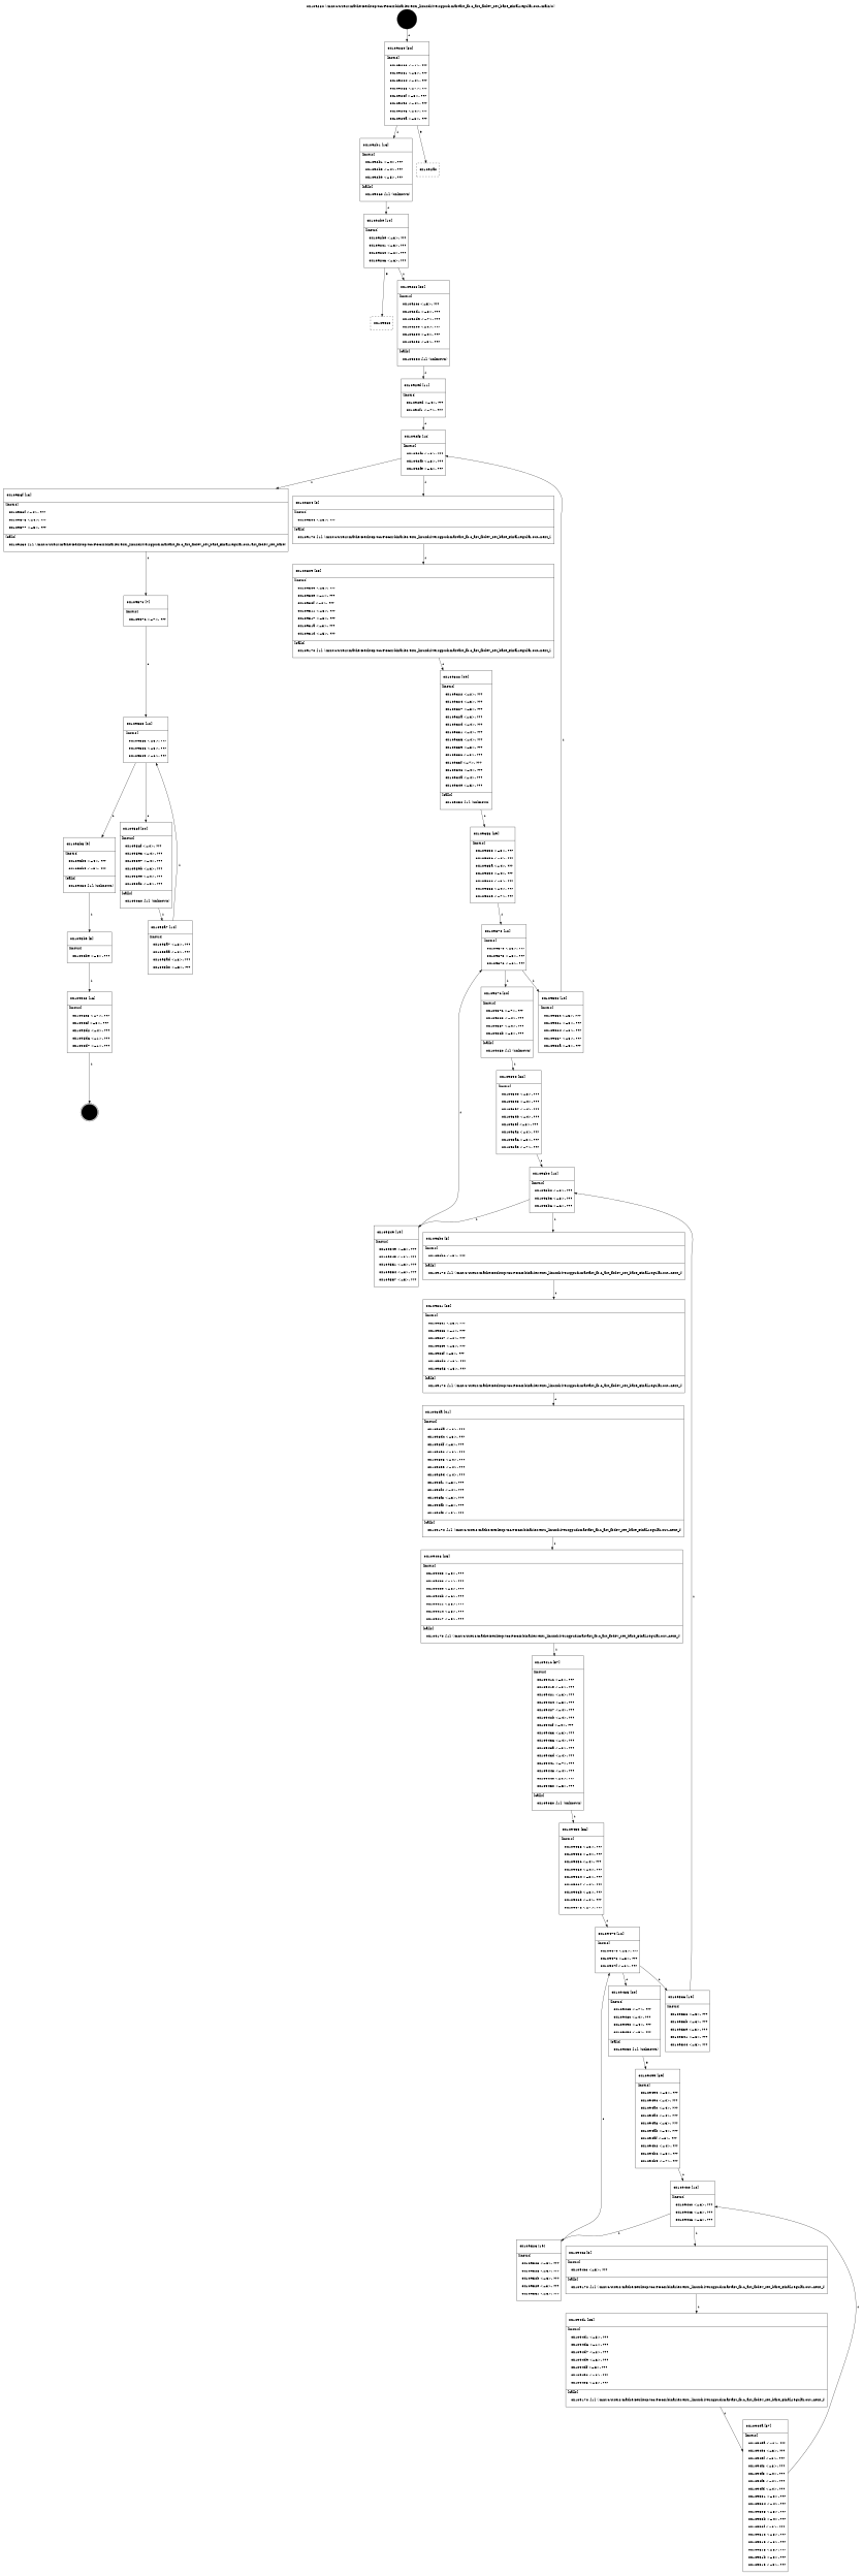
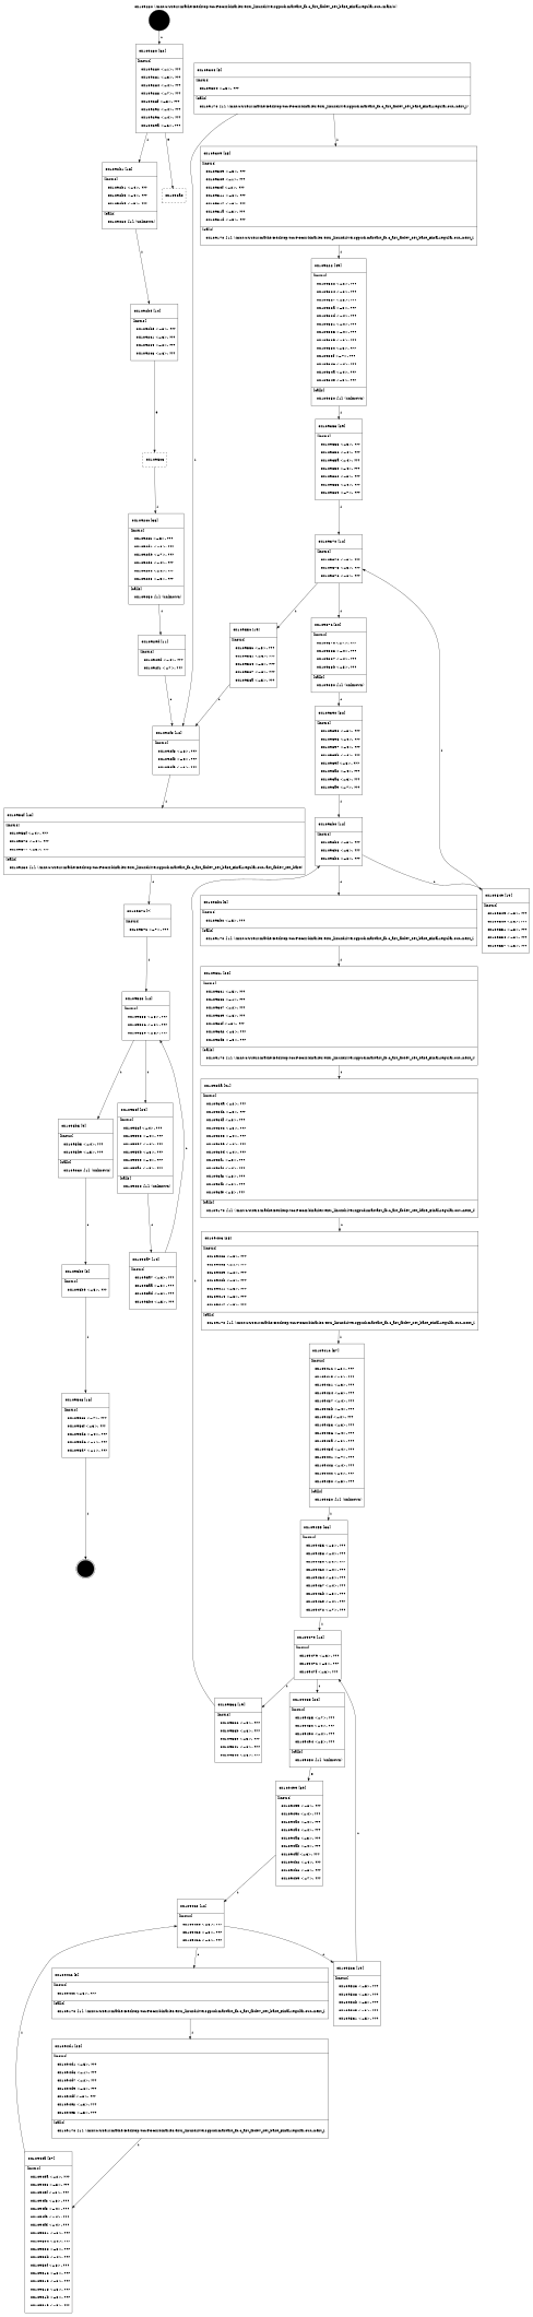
  digraph {
    label="0x109280 (/mnt/c/Users/mathe/Desktop/tcc/POCII/binaries/extr_linuxdriversgpudrmastast_fb.c_ast_fbdev_set_base_Final-regular.out::main(0))"
    labelloc=t
    node [shape=record]
    Entry [fillcolor=black height=0.3 shape=circle style=filled width=0.3]
    n2 [label="{\n     0x109280 [32]\l\n     | [instrs]\l\n     &nbsp;&nbsp;0x109280 \<+1\>: ???\l\n     &nbsp;&nbsp;0x109281 \<+3\>: ???\l\n     &nbsp;&nbsp;0x109284 \<+4\>: ???\l\n     &nbsp;&nbsp;0x109288 \<+7\>: ???\l\n     &nbsp;&nbsp;0x10928f \<+3\>: ???\l\n     &nbsp;&nbsp;0x109292 \<+4\>: ???\l\n     &nbsp;&nbsp;0x109296 \<+4\>: ???\l\n     &nbsp;&nbsp;0x10929a \<+6\>: ???\l\n  }"]
    n3 [label="{\n     0x1092b1 [13]\l\n     | [instrs]\l\n     &nbsp;&nbsp;0x1092b1 \<+4\>: ???\l\n     &nbsp;&nbsp;0x1092b5 \<+4\>: ???\l\n     &nbsp;&nbsp;0x1092b9 \<+5\>: ???\l\n     | [calls]\l\n     &nbsp;&nbsp;0x109060 \{1\} (unknown)\l\n  }"]
    n4 [label="{\n     0x1092a0\l\n  }" style=dashed]
    n5 [label="{\n     0x1092be [14]\l\n     | [instrs]\l\n     &nbsp;&nbsp;0x1092be \<+3\>: ???\l\n     &nbsp;&nbsp;0x1092c1 \<+3\>: ???\l\n     &nbsp;&nbsp;0x1092c4 \<+2\>: ???\l\n     &nbsp;&nbsp;0x1092c6 \<+6\>: ???\l\n  }"]
    n6 [label="{\n     0x1095c3\l\n  }" style=dashed]
    n7 [label="{\n     0x1092cc [33]\l\n     | [instrs]\l\n     &nbsp;&nbsp;0x1092cc \<+5\>: ???\l\n     &nbsp;&nbsp;0x1092d1 \<+8\>: ???\l\n     &nbsp;&nbsp;0x1092d9 \<+7\>: ???\l\n     &nbsp;&nbsp;0x1092e0 \<+4\>: ???\l\n     &nbsp;&nbsp;0x1092e4 \<+4\>: ???\l\n     &nbsp;&nbsp;0x1092e8 \<+5\>: ???\l\n     | [calls]\l\n     &nbsp;&nbsp;0x109050 \{1\} (unknown)\l\n  }"]
    n8 [label="{\n     0x1092ed [11]\l\n     | [instrs]\l\n     &nbsp;&nbsp;0x1092ed \<+4\>: ???\l\n     &nbsp;&nbsp;0x1092f1 \<+7\>: ???\l\n  }"]
    n9 [label="{\n     0x1092f8 [12]\l\n     | [instrs]\l\n     &nbsp;&nbsp;0x1092f8 \<+3\>: ???\l\n     &nbsp;&nbsp;0x1092fb \<+3\>: ???\l\n     &nbsp;&nbsp;0x1092fe \<+6\>: ???\l\n  }"]
    Exit [fillcolor=black height=0.3 peripheries=2 shape=circle style=filled width=0.3]
    n11 [label="{\n     0x10956f [13]\l\n     | [instrs]\l\n     &nbsp;&nbsp;0x10956f \<+4\>: ???\l\n     &nbsp;&nbsp;0x109573 \<+4\>: ???\l\n     &nbsp;&nbsp;0x109577 \<+5\>: ???\l\n     | [calls]\l\n     &nbsp;&nbsp;0x109230 \{1\} (/mnt/c/Users/mathe/Desktop/tcc/POCII/binaries/extr_linuxdriversgpudrmastast_fb.c_ast_fbdev_set_base_Final-regular.out::ast_fbdev_set_base)\l\n  }"]
    n12 [label="{\n     0x109304 [5]\l\n     | [instrs]\l\n     &nbsp;&nbsp;0x109304 \<+5\>: ???\l\n     | [calls]\l\n     &nbsp;&nbsp;0x109170 \{1\} (/mnt/c/Users/mathe/Desktop/tcc/POCII/binaries/extr_linuxdriversgpudrmastast_fb.c_ast_fbdev_set_base_Final-regular.out::next_i)\l\n  }"]
    n13 [label="{\n     0x10957c [7]\l\n     | [instrs]\l\n     &nbsp;&nbsp;0x10957c \<+7\>: ???\l\n  }"]
    n14 [label="{\n     0x109309 [25]\l\n     | [instrs]\l\n     &nbsp;&nbsp;0x109309 \<+5\>: ???\l\n     &nbsp;&nbsp;0x10930e \<+1\>: ???\l\n     &nbsp;&nbsp;0x10930f \<+2\>: ???\l\n     &nbsp;&nbsp;0x109311 \<+6\>: ???\l\n     &nbsp;&nbsp;0x109317 \<+3\>: ???\l\n     &nbsp;&nbsp;0x10931a \<+3\>: ???\l\n     &nbsp;&nbsp;0x10931d \<+5\>: ???\l\n     | [calls]\l\n     &nbsp;&nbsp;0x109170 \{1\} (/mnt/c/Users/mathe/Desktop/tcc/POCII/binaries/extr_linuxdriversgpudrmastast_fb.c_ast_fbdev_set_base_Final-regular.out::next_i)\l\n  }"]
    n15 [label="{\n     0x109583 [12]\l\n     | [instrs]\l\n     &nbsp;&nbsp;0x109583 \<+3\>: ???\l\n     &nbsp;&nbsp;0x109586 \<+3\>: ???\l\n     &nbsp;&nbsp;0x109589 \<+6\>: ???\l\n  }"]
    n16 [label="{\n     0x109322 [49]\l\n     | [instrs]\l\n     &nbsp;&nbsp;0x109322 \<+2\>: ???\l\n     &nbsp;&nbsp;0x109324 \<+3\>: ???\l\n     &nbsp;&nbsp;0x109327 \<+3\>: ???\l\n     &nbsp;&nbsp;0x10932a \<+3\>: ???\l\n     &nbsp;&nbsp;0x10932d \<+4\>: ???\l\n     &nbsp;&nbsp;0x109331 \<+4\>: ???\l\n     &nbsp;&nbsp;0x109335 \<+4\>: ???\l\n     &nbsp;&nbsp;0x109339 \<+3\>: ???\l\n     &nbsp;&nbsp;0x10933c \<+3\>: ???\l\n     &nbsp;&nbsp;0x10933f \<+7\>: ???\l\n     &nbsp;&nbsp;0x109346 \<+4\>: ???\l\n     &nbsp;&nbsp;0x10934a \<+4\>: ???\l\n     &nbsp;&nbsp;0x10934e \<+5\>: ???\l\n     | [calls]\l\n     &nbsp;&nbsp;0x109050 \{1\} (unknown)\l\n  }"]
    n17 [label="{\n     0x109353 [29]\l\n     | [instrs]\l\n     &nbsp;&nbsp;0x109353 \<+3\>: ???\l\n     &nbsp;&nbsp;0x109356 \<+4\>: ???\l\n     &nbsp;&nbsp;0x10935a \<+4\>: ???\l\n     &nbsp;&nbsp;0x10935e \<+4\>: ???\l\n     &nbsp;&nbsp;0x109362 \<+3\>: ???\l\n     &nbsp;&nbsp;0x109365 \<+4\>: ???\l\n     &nbsp;&nbsp;0x109369 \<+7\>: ???\l\n  }"]
    n18 [label="{\n     0x109370 [12]\l\n     | [instrs]\l\n     &nbsp;&nbsp;0x109370 \<+3\>: ???\l\n     &nbsp;&nbsp;0x109373 \<+3\>: ???\l\n     &nbsp;&nbsp;0x109376 \<+6\>: ???\l\n  }"]
    n19 [label="{\n     0x10955c [19]\l\n     | [instrs]\l\n     &nbsp;&nbsp;0x10955c \<+5\>: ???\l\n     &nbsp;&nbsp;0x109561 \<+3\>: ???\l\n     &nbsp;&nbsp;0x109564 \<+3\>: ???\l\n     &nbsp;&nbsp;0x109567 \<+3\>: ???\l\n     &nbsp;&nbsp;0x10956a \<+5\>: ???\l\n  }"]
    n20 [label="{\n     0x10937c [20]\l\n     | [instrs]\l\n     &nbsp;&nbsp;0x10937c \<+7\>: ???\l\n     &nbsp;&nbsp;0x109383 \<+4\>: ???\l\n     &nbsp;&nbsp;0x109387 \<+4\>: ???\l\n     &nbsp;&nbsp;0x10938b \<+5\>: ???\l\n     | [calls]\l\n     &nbsp;&nbsp;0x109050 \{1\} (unknown)\l\n  }"]
    n21 [label="{\n     0x109390 [32]\l\n     | [instrs]\l\n     &nbsp;&nbsp;0x109390 \<+3\>: ???\l\n     &nbsp;&nbsp;0x109393 \<+4\>: ???\l\n     &nbsp;&nbsp;0x109397 \<+4\>: ???\l\n     &nbsp;&nbsp;0x10939b \<+4\>: ???\l\n     &nbsp;&nbsp;0x10939f \<+3\>: ???\l\n     &nbsp;&nbsp;0x1093a2 \<+4\>: ???\l\n     &nbsp;&nbsp;0x1093a6 \<+3\>: ???\l\n     &nbsp;&nbsp;0x1093a9 \<+7\>: ???\l\n  }"]
    n22 [label="{\n     0x1093b0 [12]\l\n     | [instrs]\l\n     &nbsp;&nbsp;0x1093b0 \<+3\>: ???\l\n     &nbsp;&nbsp;0x1093b3 \<+3\>: ???\l\n     &nbsp;&nbsp;0x1093b6 \<+6\>: ???\l\n  }"]
    n23 [label="{\n     0x109549 [19]\l\n     | [instrs]\l\n     &nbsp;&nbsp;0x109549 \<+5\>: ???\l\n     &nbsp;&nbsp;0x10954e \<+3\>: ???\l\n     &nbsp;&nbsp;0x109551 \<+3\>: ???\l\n     &nbsp;&nbsp;0x109554 \<+3\>: ???\l\n     &nbsp;&nbsp;0x109557 \<+5\>: ???\l\n  }"]
    n24 [label="{\n     0x1093bc [5]\l\n     | [instrs]\l\n     &nbsp;&nbsp;0x1093bc \<+5\>: ???\l\n     | [calls]\l\n     &nbsp;&nbsp;0x109170 \{1\} (/mnt/c/Users/mathe/Desktop/tcc/POCII/binaries/extr_linuxdriversgpudrmastast_fb.c_ast_fbdev_set_base_Final-regular.out::next_i)\l\n  }"]
    n25 [label="{\n     0x1093c1 [25]\l\n     | [instrs]\l\n     &nbsp;&nbsp;0x1093c1 \<+5\>: ???\l\n     &nbsp;&nbsp;0x1093c6 \<+1\>: ???\l\n     &nbsp;&nbsp;0x1093c7 \<+2\>: ???\l\n     &nbsp;&nbsp;0x1093c9 \<+6\>: ???\l\n     &nbsp;&nbsp;0x1093cf \<+3\>: ???\l\n     &nbsp;&nbsp;0x1093d2 \<+3\>: ???\l\n     &nbsp;&nbsp;0x1093d5 \<+5\>: ???\l\n     | [calls]\l\n     &nbsp;&nbsp;0x109170 \{1\} (/mnt/c/Users/mathe/Desktop/tcc/POCII/binaries/extr_linuxdriversgpudrmastast_fb.c_ast_fbdev_set_base_Final-regular.out::next_i)\l\n  }"]
    n26 [label="{\n     0x1093da [41]\l\n     | [instrs]\l\n     &nbsp;&nbsp;0x1093da \<+2\>: ???\l\n     &nbsp;&nbsp;0x1093dc \<+3\>: ???\l\n     &nbsp;&nbsp;0x1093df \<+3\>: ???\l\n     &nbsp;&nbsp;0x1093e2 \<+3\>: ???\l\n     &nbsp;&nbsp;0x1093e5 \<+4\>: ???\l\n     &nbsp;&nbsp;0x1093e9 \<+4\>: ???\l\n     &nbsp;&nbsp;0x1093ed \<+4\>: ???\l\n     &nbsp;&nbsp;0x1093f1 \<+3\>: ???\l\n     &nbsp;&nbsp;0x1093f4 \<+4\>: ???\l\n     &nbsp;&nbsp;0x1093f8 \<+3\>: ???\l\n     &nbsp;&nbsp;0x1093fb \<+3\>: ???\l\n     &nbsp;&nbsp;0x1093fe \<+5\>: ???\l\n     | [calls]\l\n     &nbsp;&nbsp;0x109170 \{1\} (/mnt/c/Users/mathe/Desktop/tcc/POCII/binaries/extr_linuxdriversgpudrmastast_fb.c_ast_fbdev_set_base_Final-regular.out::next_i)\l\n  }"]
    n27 [label="{\n     0x109403 [25]\l\n     | [instrs]\l\n     &nbsp;&nbsp;0x109403 \<+5\>: ???\l\n     &nbsp;&nbsp;0x109408 \<+1\>: ???\l\n     &nbsp;&nbsp;0x109409 \<+2\>: ???\l\n     &nbsp;&nbsp;0x10940b \<+6\>: ???\l\n     &nbsp;&nbsp;0x109411 \<+3\>: ???\l\n     &nbsp;&nbsp;0x109414 \<+3\>: ???\l\n     &nbsp;&nbsp;0x109417 \<+5\>: ???\l\n     | [calls]\l\n     &nbsp;&nbsp;0x109170 \{1\} (/mnt/c/Users/mathe/Desktop/tcc/POCII/binaries/extr_linuxdriversgpudrmastast_fb.c_ast_fbdev_set_base_Final-regular.out::next_i)\l\n  }"]
    n28 [label="{\n     0x10941c [57]\l\n     | [instrs]\l\n     &nbsp;&nbsp;0x10941c \<+2\>: ???\l\n     &nbsp;&nbsp;0x10941e \<+3\>: ???\l\n     &nbsp;&nbsp;0x109421 \<+3\>: ???\l\n     &nbsp;&nbsp;0x109424 \<+3\>: ???\l\n     &nbsp;&nbsp;0x109427 \<+4\>: ???\l\n     &nbsp;&nbsp;0x10942b \<+4\>: ???\l\n     &nbsp;&nbsp;0x10942f \<+4\>: ???\l\n     &nbsp;&nbsp;0x109433 \<+3\>: ???\l\n     &nbsp;&nbsp;0x109436 \<+4\>: ???\l\n     &nbsp;&nbsp;0x10943a \<+3\>: ???\l\n     &nbsp;&nbsp;0x10943d \<+4\>: ???\l\n     &nbsp;&nbsp;0x109441 \<+7\>: ???\l\n     &nbsp;&nbsp;0x109448 \<+4\>: ???\l\n     &nbsp;&nbsp;0x10944c \<+4\>: ???\l\n     &nbsp;&nbsp;0x109450 \<+5\>: ???\l\n     | [calls]\l\n     &nbsp;&nbsp;0x109050 \{1\} (unknown)\l\n  }"]
    n29 [label="{\n     0x109455 [36]\l\n     | [instrs]\l\n     &nbsp;&nbsp;0x109455 \<+3\>: ???\l\n     &nbsp;&nbsp;0x109458 \<+4\>: ???\l\n     &nbsp;&nbsp;0x10945c \<+4\>: ???\l\n     &nbsp;&nbsp;0x109460 \<+4\>: ???\l\n     &nbsp;&nbsp;0x109464 \<+3\>: ???\l\n     &nbsp;&nbsp;0x109467 \<+4\>: ???\l\n     &nbsp;&nbsp;0x10946b \<+3\>: ???\l\n     &nbsp;&nbsp;0x10946e \<+4\>: ???\l\n     &nbsp;&nbsp;0x109472 \<+7\>: ???\l\n  }"]
    n30 [label="{\n     0x109479 [12]\l\n     | [instrs]\l\n     &nbsp;&nbsp;0x109479 \<+3\>: ???\l\n     &nbsp;&nbsp;0x10947c \<+3\>: ???\l\n     &nbsp;&nbsp;0x10947f \<+6\>: ???\l\n  }"]
    n31 [label="{\n     0x109536 [19]\l\n     | [instrs]\l\n     &nbsp;&nbsp;0x109536 \<+5\>: ???\l\n     &nbsp;&nbsp;0x10953b \<+3\>: ???\l\n     &nbsp;&nbsp;0x10953e \<+3\>: ???\l\n     &nbsp;&nbsp;0x109541 \<+3\>: ???\l\n     &nbsp;&nbsp;0x109544 \<+5\>: ???\l\n  }"]
    n32 [label="{\n     0x109485 [20]\l\n     | [instrs]\l\n     &nbsp;&nbsp;0x109485 \<+7\>: ???\l\n     &nbsp;&nbsp;0x10948c \<+4\>: ???\l\n     &nbsp;&nbsp;0x109490 \<+4\>: ???\l\n     &nbsp;&nbsp;0x109494 \<+5\>: ???\l\n     | [calls]\l\n     &nbsp;&nbsp;0x109050 \{1\} (unknown)\l\n  }"]
    n33 [label="{\n     0x109499 [39]\l\n     | [instrs]\l\n     &nbsp;&nbsp;0x109499 \<+3\>: ???\l\n     &nbsp;&nbsp;0x10949c \<+4\>: ???\l\n     &nbsp;&nbsp;0x1094a0 \<+4\>: ???\l\n     &nbsp;&nbsp;0x1094a4 \<+4\>: ???\l\n     &nbsp;&nbsp;0x1094a8 \<+3\>: ???\l\n     &nbsp;&nbsp;0x1094ab \<+4\>: ???\l\n     &nbsp;&nbsp;0x1094af \<+3\>: ???\l\n     &nbsp;&nbsp;0x1094b2 \<+4\>: ???\l\n     &nbsp;&nbsp;0x1094b6 \<+3\>: ???\l\n     &nbsp;&nbsp;0x1094b9 \<+7\>: ???\l\n  }"]
    n34 [label="{\n     0x1094c0 [12]\l\n     | [instrs]\l\n     &nbsp;&nbsp;0x1094c0 \<+3\>: ???\l\n     &nbsp;&nbsp;0x1094c3 \<+3\>: ???\l\n     &nbsp;&nbsp;0x1094c6 \<+6\>: ???\l\n  }"]
    n35 [label="{\n     0x109523 [19]\l\n     | [instrs]\l\n     &nbsp;&nbsp;0x109523 \<+5\>: ???\l\n     &nbsp;&nbsp;0x109528 \<+3\>: ???\l\n     &nbsp;&nbsp;0x10952b \<+3\>: ???\l\n     &nbsp;&nbsp;0x10952e \<+3\>: ???\l\n     &nbsp;&nbsp;0x109531 \<+5\>: ???\l\n  }"]
    n36 [label="{\n     0x1094cc [5]\l\n     | [instrs]\l\n     &nbsp;&nbsp;0x1094cc \<+5\>: ???\l\n     | [calls]\l\n     &nbsp;&nbsp;0x109170 \{1\} (/mnt/c/Users/mathe/Desktop/tcc/POCII/binaries/extr_linuxdriversgpudrmastast_fb.c_ast_fbdev_set_base_Final-regular.out::next_i)\l\n  }"]
    n37 [label="{\n     0x1094d1 [25]\l\n     | [instrs]\l\n     &nbsp;&nbsp;0x1094d1 \<+5\>: ???\l\n     &nbsp;&nbsp;0x1094d6 \<+1\>: ???\l\n     &nbsp;&nbsp;0x1094d7 \<+2\>: ???\l\n     &nbsp;&nbsp;0x1094d9 \<+6\>: ???\l\n     &nbsp;&nbsp;0x1094df \<+3\>: ???\l\n     &nbsp;&nbsp;0x1094e2 \<+3\>: ???\l\n     &nbsp;&nbsp;0x1094e5 \<+5\>: ???\l\n     | [calls]\l\n     &nbsp;&nbsp;0x109170 \{1\} (/mnt/c/Users/mathe/Desktop/tcc/POCII/binaries/extr_linuxdriversgpudrmastast_fb.c_ast_fbdev_set_base_Final-regular.out::next_i)\l\n  }"]
    n38 [label="{\n     0x1094ea [57]\l\n     | [instrs]\l\n     &nbsp;&nbsp;0x1094ea \<+2\>: ???\l\n     &nbsp;&nbsp;0x1094ec \<+3\>: ???\l\n     &nbsp;&nbsp;0x1094ef \<+3\>: ???\l\n     &nbsp;&nbsp;0x1094f2 \<+3\>: ???\l\n     &nbsp;&nbsp;0x1094f5 \<+4\>: ???\l\n     &nbsp;&nbsp;0x1094f9 \<+4\>: ???\l\n     &nbsp;&nbsp;0x1094fd \<+4\>: ???\l\n     &nbsp;&nbsp;0x109501 \<+3\>: ???\l\n     &nbsp;&nbsp;0x109504 \<+4\>: ???\l\n     &nbsp;&nbsp;0x109508 \<+3\>: ???\l\n     &nbsp;&nbsp;0x10950b \<+4\>: ???\l\n     &nbsp;&nbsp;0x10950f \<+3\>: ???\l\n     &nbsp;&nbsp;0x109512 \<+3\>: ???\l\n     &nbsp;&nbsp;0x109515 \<+3\>: ???\l\n     &nbsp;&nbsp;0x109518 \<+3\>: ???\l\n     &nbsp;&nbsp;0x10951b \<+3\>: ???\l\n     &nbsp;&nbsp;0x10951e \<+5\>: ???\l\n  }"]
    n39 [label="{\n     0x1095c8 [16]\l\n     | [instrs]\l\n     &nbsp;&nbsp;0x1095c8 \<+7\>: ???\l\n     &nbsp;&nbsp;0x1095cf \<+3\>: ???\l\n     &nbsp;&nbsp;0x1095d2 \<+4\>: ???\l\n     &nbsp;&nbsp;0x1095d6 \<+1\>: ???\l\n     &nbsp;&nbsp;0x1095d7 \<+1\>: ???\l\n  }"]
    n40 [label="{\n     0x1095be [5]\l\n     | [instrs]\l\n     &nbsp;&nbsp;0x1095be \<+5\>: ???\l\n  }"]
    n41 [label="{\n     0x1095b5 [9]\l\n     | [instrs]\l\n     &nbsp;&nbsp;0x1095b5 \<+4\>: ???\l\n     &nbsp;&nbsp;0x1095b9 \<+5\>: ???\l\n     | [calls]\l\n     &nbsp;&nbsp;0x109030 \{1\} (unknown)\l\n  }"]
    n42 [label="{\n     0x10958f [24]\l\n     | [instrs]\l\n     &nbsp;&nbsp;0x10958f \<+4\>: ???\l\n     &nbsp;&nbsp;0x109593 \<+4\>: ???\l\n     &nbsp;&nbsp;0x109597 \<+4\>: ???\l\n     &nbsp;&nbsp;0x10959b \<+3\>: ???\l\n     &nbsp;&nbsp;0x10959e \<+4\>: ???\l\n     &nbsp;&nbsp;0x1095a2 \<+5\>: ???\l\n     | [calls]\l\n     &nbsp;&nbsp;0x109030 \{1\} (unknown)\l\n  }"]
    n43 [label="{\n     0x1095a7 [14]\l\n     | [instrs]\l\n     &nbsp;&nbsp;0x1095a7 \<+3\>: ???\l\n     &nbsp;&nbsp;0x1095aa \<+3\>: ???\l\n     &nbsp;&nbsp;0x1095ad \<+3\>: ???\l\n     &nbsp;&nbsp;0x1095b0 \<+5\>: ???\l\n  }"]
    Entry -> n2 [label=" 1"]
    n2 -> n3 [label=" 1"]
    n2 -> n4 [label=" 0"]
    n3 -> n5 [label=" 1"]
    n5 -> n6 [label=" 0"]
-   n5 -> n7 [label=" 1"]
+   n6 -> n7 [label=" 1"]
    n7 -> n8 [label=" 1"]
    n8 -> n9 [label=" 1"]
    n9 -> n11 [label=" 1"]
-   n9 -> n12 [label=" 1"]
+   n12 -> n9 [label=" 1"]
    n11 -> n13 [label=" 1"]
    n12 -> n14 [label=" 1"]
    n13 -> n15 [label=" 1"]
    n14 -> n16 [label=" 1"]
    n15 -> n41 [label=" 1"]
    n15 -> n42 [label=" 1"]
    n16 -> n17 [label=" 1"]
    n17 -> n18 [label=" 1"]
    n18 -> n19 [label=" 1"]
    n18 -> n20 [label=" 1"]
    n19 -> n9 [label=" 1"]
    n20 -> n21 [label=" 1"]
    n21 -> n22 [label=" 1"]
    n22 -> n23 [label=" 1"]
    n22 -> n24 [label=" 1"]
    n23 -> n18 [label=" 1"]
    n24 -> n25 [label=" 1"]
    n25 -> n26 [label=" 1"]
    n26 -> n27 [label=" 1"]
    n27 -> n28 [label=" 1"]
    n28 -> n29 [label=" 1"]
    n29 -> n30 [label=" 1"]
    n30 -> n31 [label=" 1"]
    n30 -> n32 [label=" 1"]
    n31 -> n22 [label=" 1"]
    n32 -> n33 [label=" 0"]
    n33 -> n34 [label=" 1"]
    n34 -> n35 [label=" 1"]
    n34 -> n36 [label=" 1"]
    n35 -> n30 [label=" 1"]
    n36 -> n37 [label=" 1"]
    n37 -> n38 [label=" 1"]
    n38 -> n34 [label=" 1"]
    n39 -> Exit [label=" 1"]
    n40 -> n39 [label=" 1"]
    n41 -> n40 [label=" 1"]
    n42 -> n43 [label=" 1"]
    n43 -> n15 [label=" 1"]
  }
